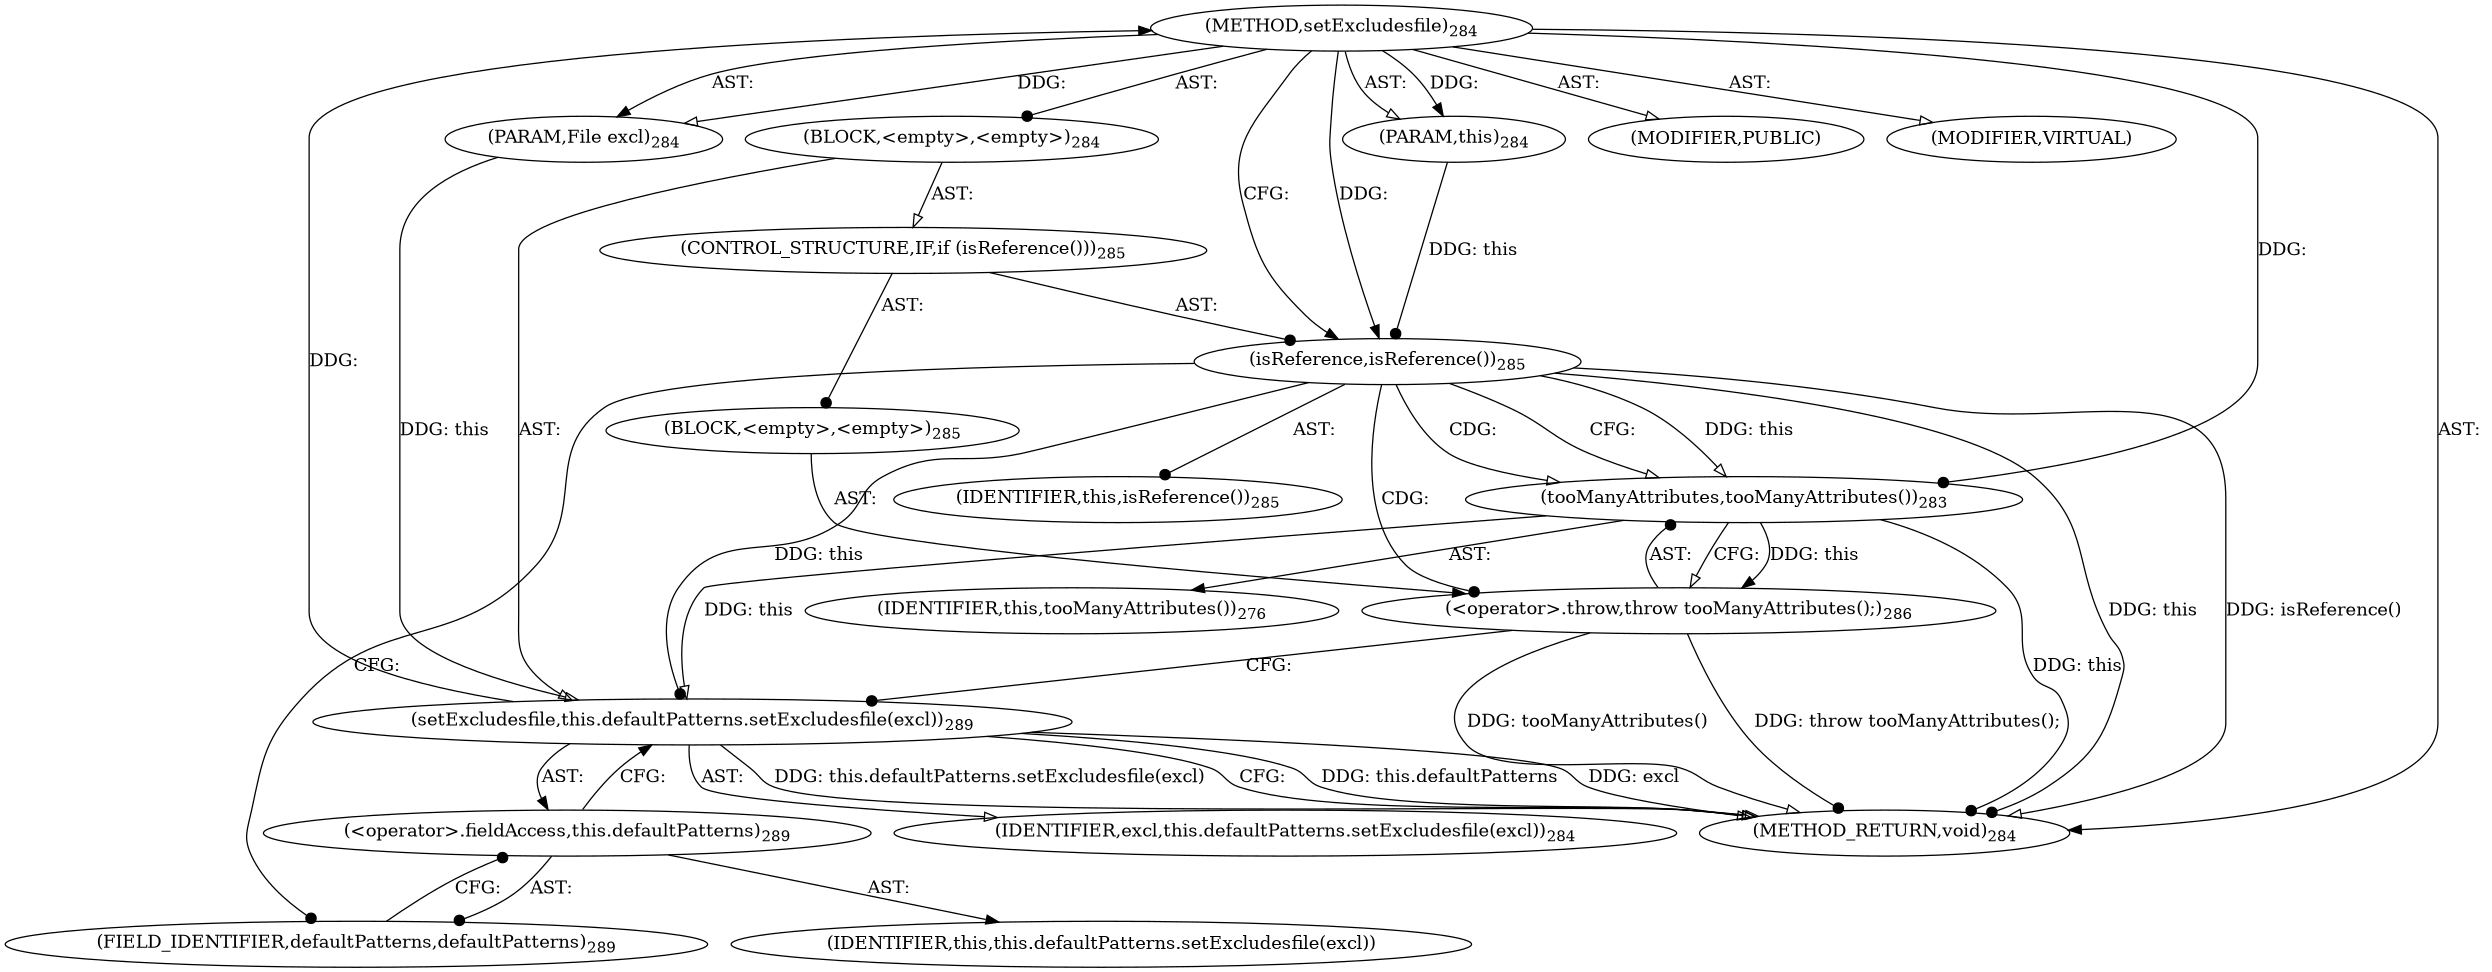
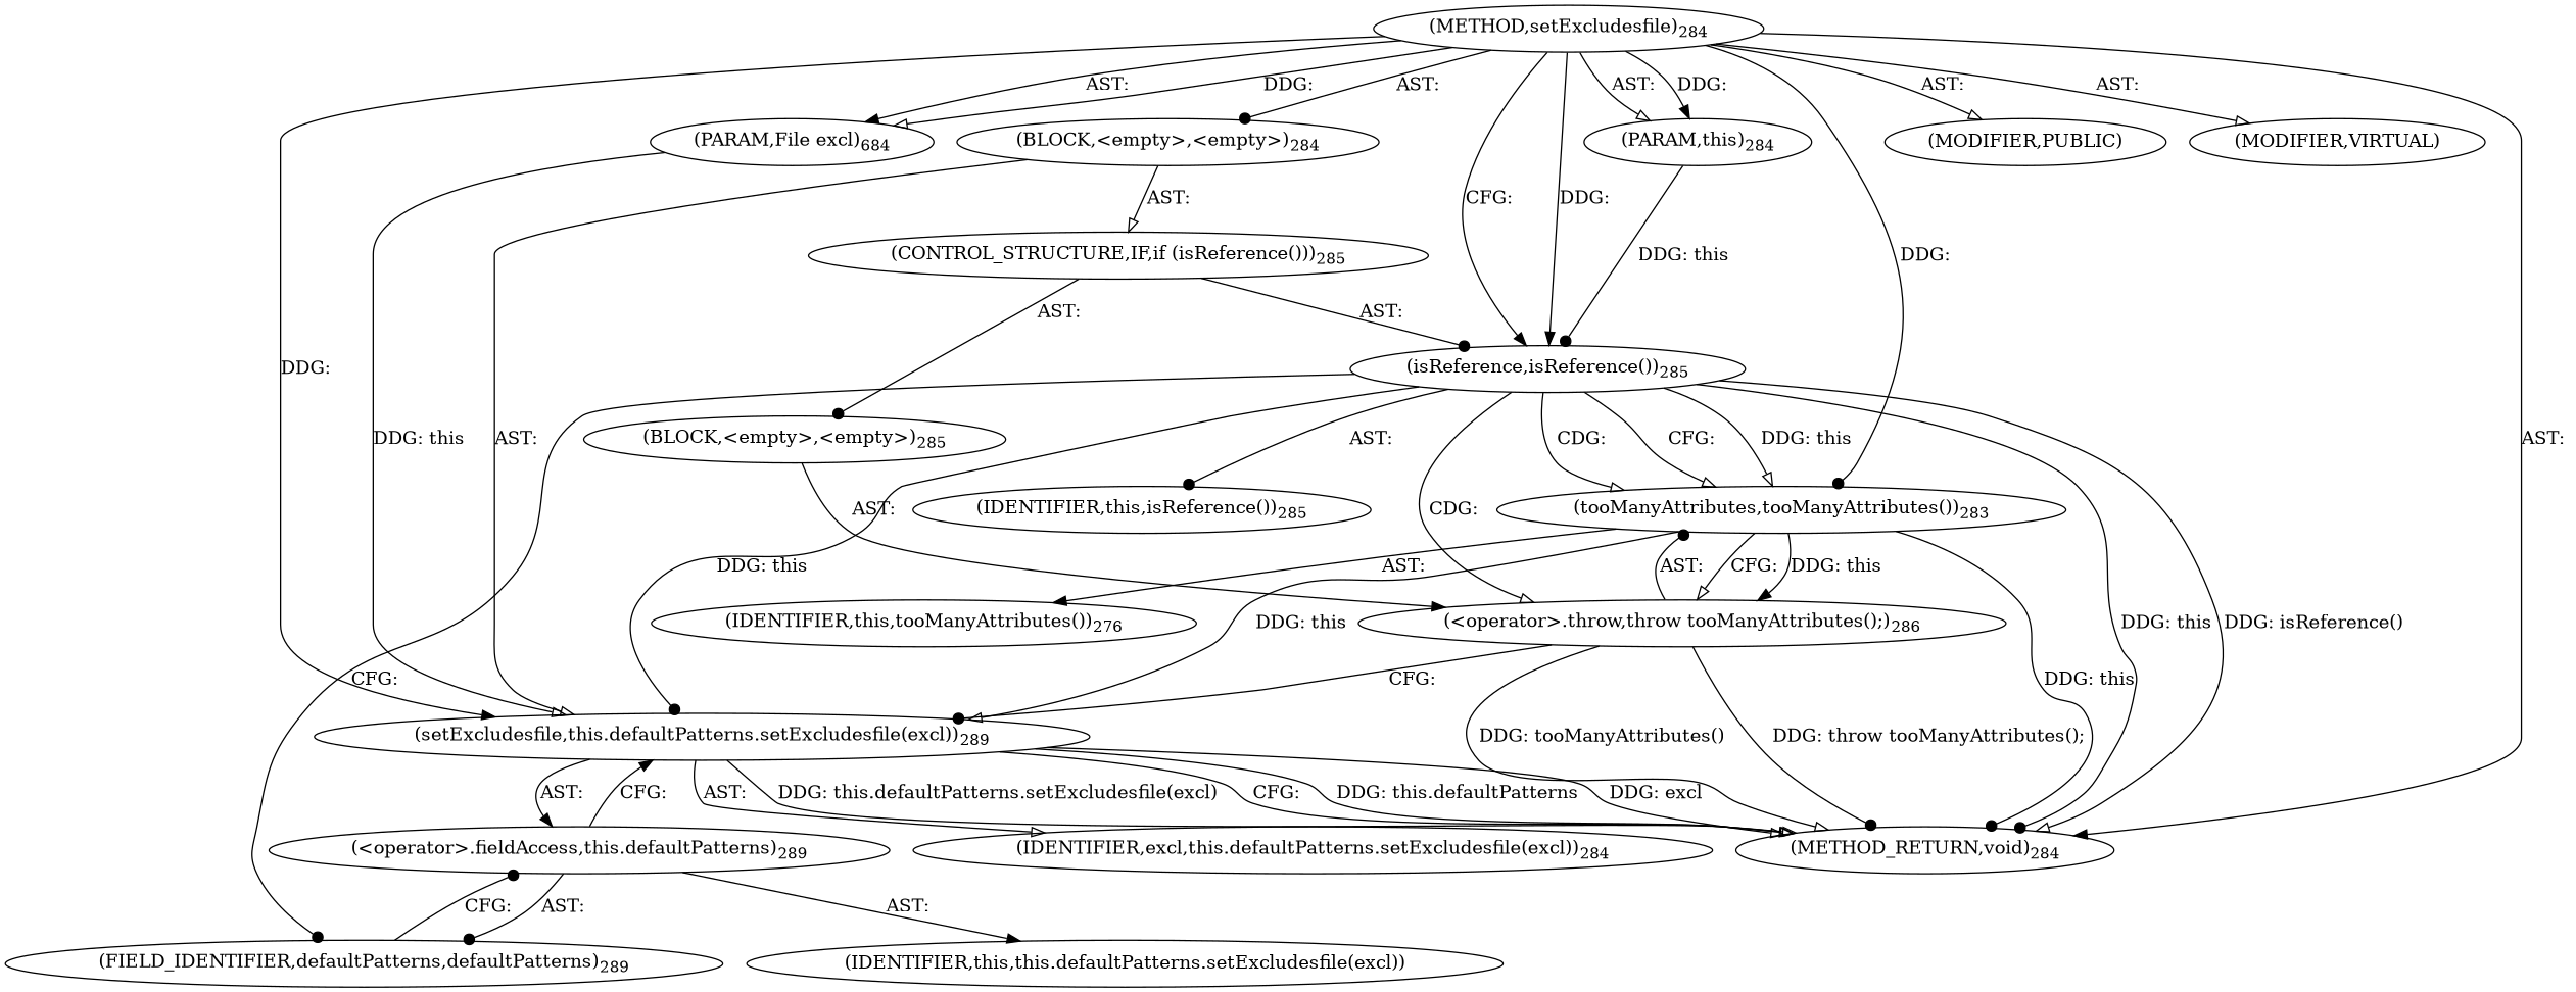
  digraph {
    edge [arrowhead=onormal]
    n1 [label=<(METHOD,setExcludesfile)<SUB>284</SUB>>]
    n2 [label=<(PARAM,this)<SUB>284</SUB>>]
-   n3 [label=<(PARAM,File excl)<SUB>284</SUB>>]
+   n3 [label=<(PARAM,File excl)<SUB>684</SUB>>]
    n4 [label=<(BLOCK,&lt;empty&gt;,&lt;empty&gt;)<SUB>284</SUB>>]
    n5 [label=<(isReference,isReference())<SUB>285</SUB>>]
    n6 [label=<(tooManyAttributes,tooManyAttributes())<SUB>283</SUB>>]
    n7 [label=<(setExcludesfile,this.defaultPatterns.setExcludesfile(excl))<SUB>289</SUB>>]
    n8 [label=<(MODIFIER,PUBLIC)>]
    n9 [label=<(MODIFIER,VIRTUAL)>]
    n10 [label=<(METHOD_RETURN,void)<SUB>284</SUB>>]
    n11 [label=<(CONTROL_STRUCTURE,IF,if (isReference()))<SUB>285</SUB>>]
    n12 [label=<(IDENTIFIER,this,isReference())<SUB>285</SUB>>]
    n13 [label=<(&lt;operator&gt;.throw,throw tooManyAttributes();)<SUB>286</SUB>>]
    n14 [label=<(FIELD_IDENTIFIER,defaultPatterns,defaultPatterns)<SUB>289</SUB>>]
    n15 [label=<(IDENTIFIER,this,tooManyAttributes())<SUB>276</SUB>>]
    n16 [label=<(&lt;operator&gt;.fieldAccess,this.defaultPatterns)<SUB>289</SUB>>]
    n17 [label=<(IDENTIFIER,excl,this.defaultPatterns.setExcludesfile(excl))<SUB>284</SUB>>]
    n18 [label=<(BLOCK,&lt;empty&gt;,&lt;empty&gt;)<SUB>285</SUB>>]
    n19 [label=<(IDENTIFIER,this,this.defaultPatterns.setExcludesfile(excl))>]
    n1 -> n2 [label="AST: "]
    n1 -> n2 [arrowhead=normal label="DDG: "]
    n1 -> n3 [arrowhead=normal label="AST: "]
    n1 -> n3 [label="DDG: "]
    n1 -> n4 [arrowhead=dot label="AST: "]
    n1 -> n5 [arrowhead=normal label="CFG: "]
    n1 -> n5 [arrowhead=normal label="DDG: "]
    n1 -> n6 [arrowhead=dot label="DDG: "]
-   n7 -> n1 [arrowhead=normal label="DDG: "]
+   n1 -> n7 [arrowhead=normal label="DDG: "]
    n1 -> n8 [label="AST: "]
    n1 -> n9 [label="AST: "]
    n1 -> n10 [arrowhead=normal label="AST: "]
    n2 -> n5 [arrowhead=dot label="DDG: this"]
    n3 -> n7 [label="DDG: this"]
    n4 -> n7 [label="AST: "]
    n4 -> n11 [label="AST: "]
    n5 -> n6 [label="CFG: "]
    n5 -> n6 [label="DDG: this"]
    n5 -> n6 [label="CDG: "]
    n5 -> n7 [arrowhead=dot label="DDG: this"]
    n5 -> n10 [arrowhead=dot label="DDG: this"]
    n5 -> n10 [label="DDG: isReference()"]
    n5 -> n12 [arrowhead=dot label="AST: "]
-   n5 -> n13 [arrowhead=dot label="CDG: "]
+   n5 -> n13 [label="CDG: "]
    n5 -> n14 [arrowhead=dot label="CFG: "]
    n6 -> n7 [label="DDG: this"]
    n6 -> n10 [arrowhead=dot label="DDG: this"]
    n6 -> n13 [label="CFG: "]
    n6 -> n13 [arrowhead=normal label="DDG: this"]
    n6 -> n15 [arrowhead=normal label="AST: "]
    n7 -> n10 [label="CFG: "]
    n7 -> n10 [label="DDG: this.defaultPatterns"]
    n7 -> n10 [label="DDG: excl"]
    n7 -> n10 [label="DDG: this.defaultPatterns.setExcludesfile(excl)"]
    n7 -> n16 [arrowhead=normal label="AST: "]
    n7 -> n17 [label="AST: "]
    n11 -> n5 [arrowhead=dot label="AST: "]
    n11 -> n18 [arrowhead=dot label="AST: "]
    n13 -> n6 [arrowhead=dot label="AST: "]
    n13 -> n7 [arrowhead=dot label="CFG: "]
    n13 -> n10 [label="DDG: tooManyAttributes()"]
    n13 -> n10 [arrowhead=dot label="DDG: throw tooManyAttributes();"]
    n14 -> n16 [arrowhead=dot label="CFG: "]
    n16 -> n7 [arrowhead=normal label="CFG: "]
    n16 -> n14 [arrowhead=dot label="AST: "]
    n16 -> n19 [arrowhead=normal label="AST: "]
    n18 -> n13 [arrowhead=normal label="AST: "]
  }
